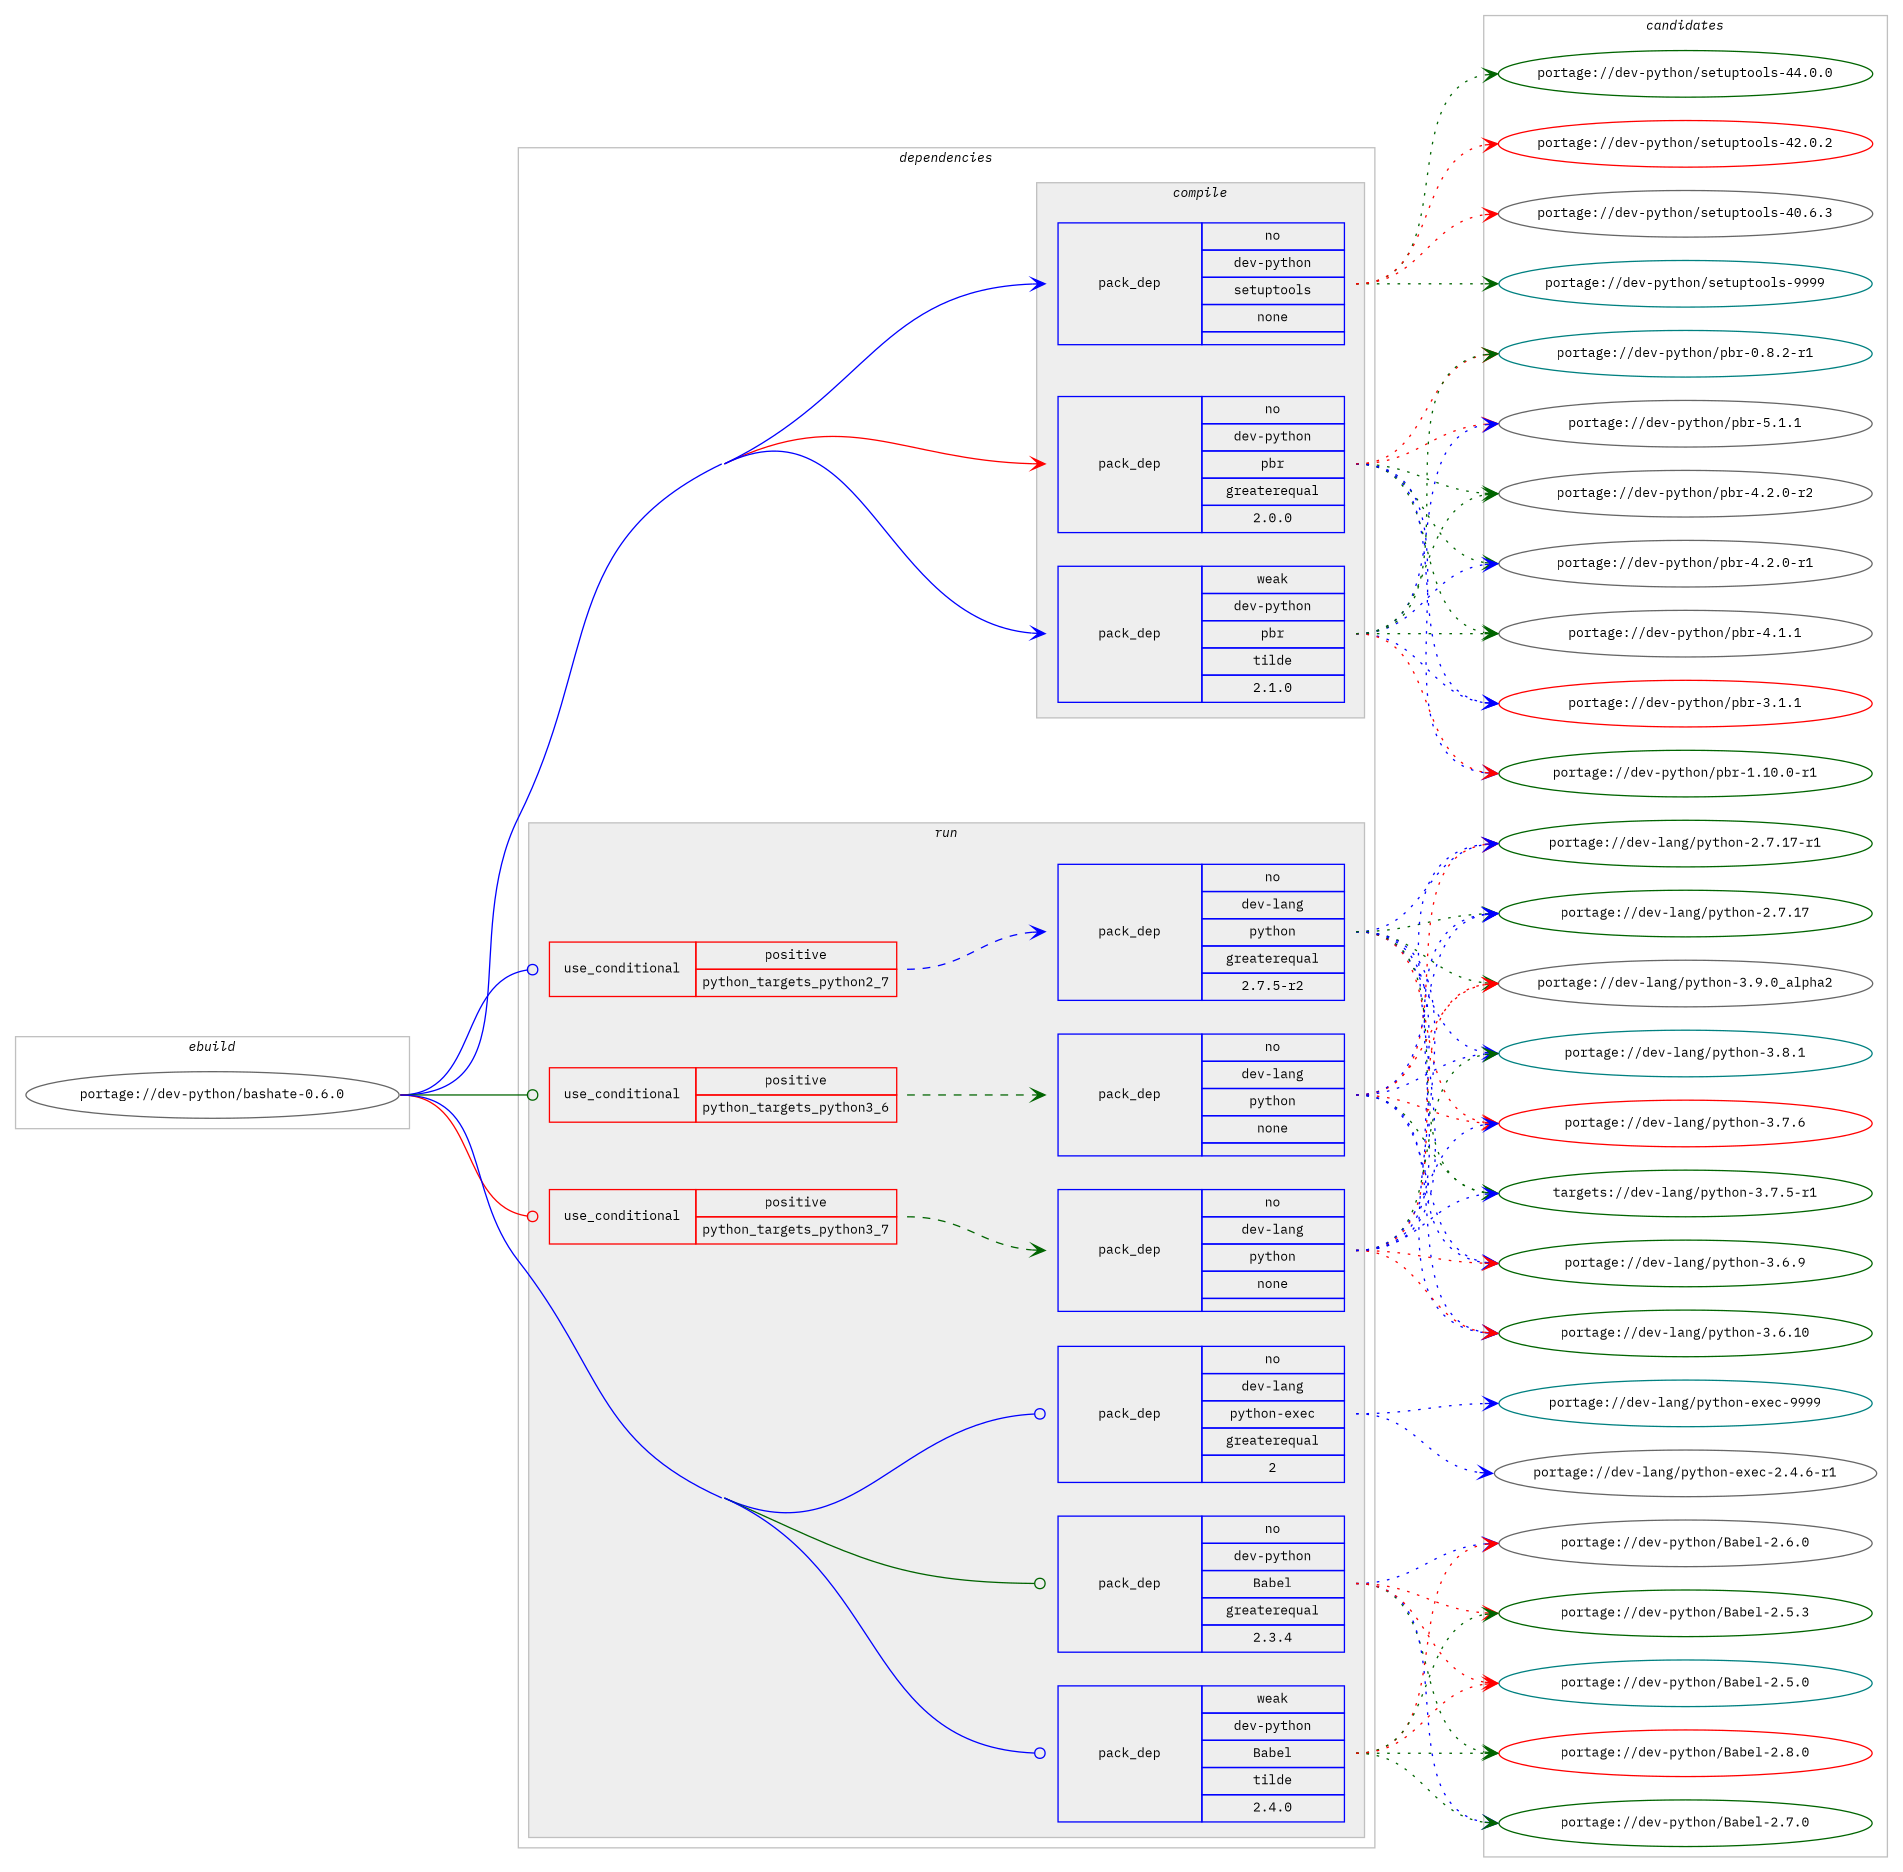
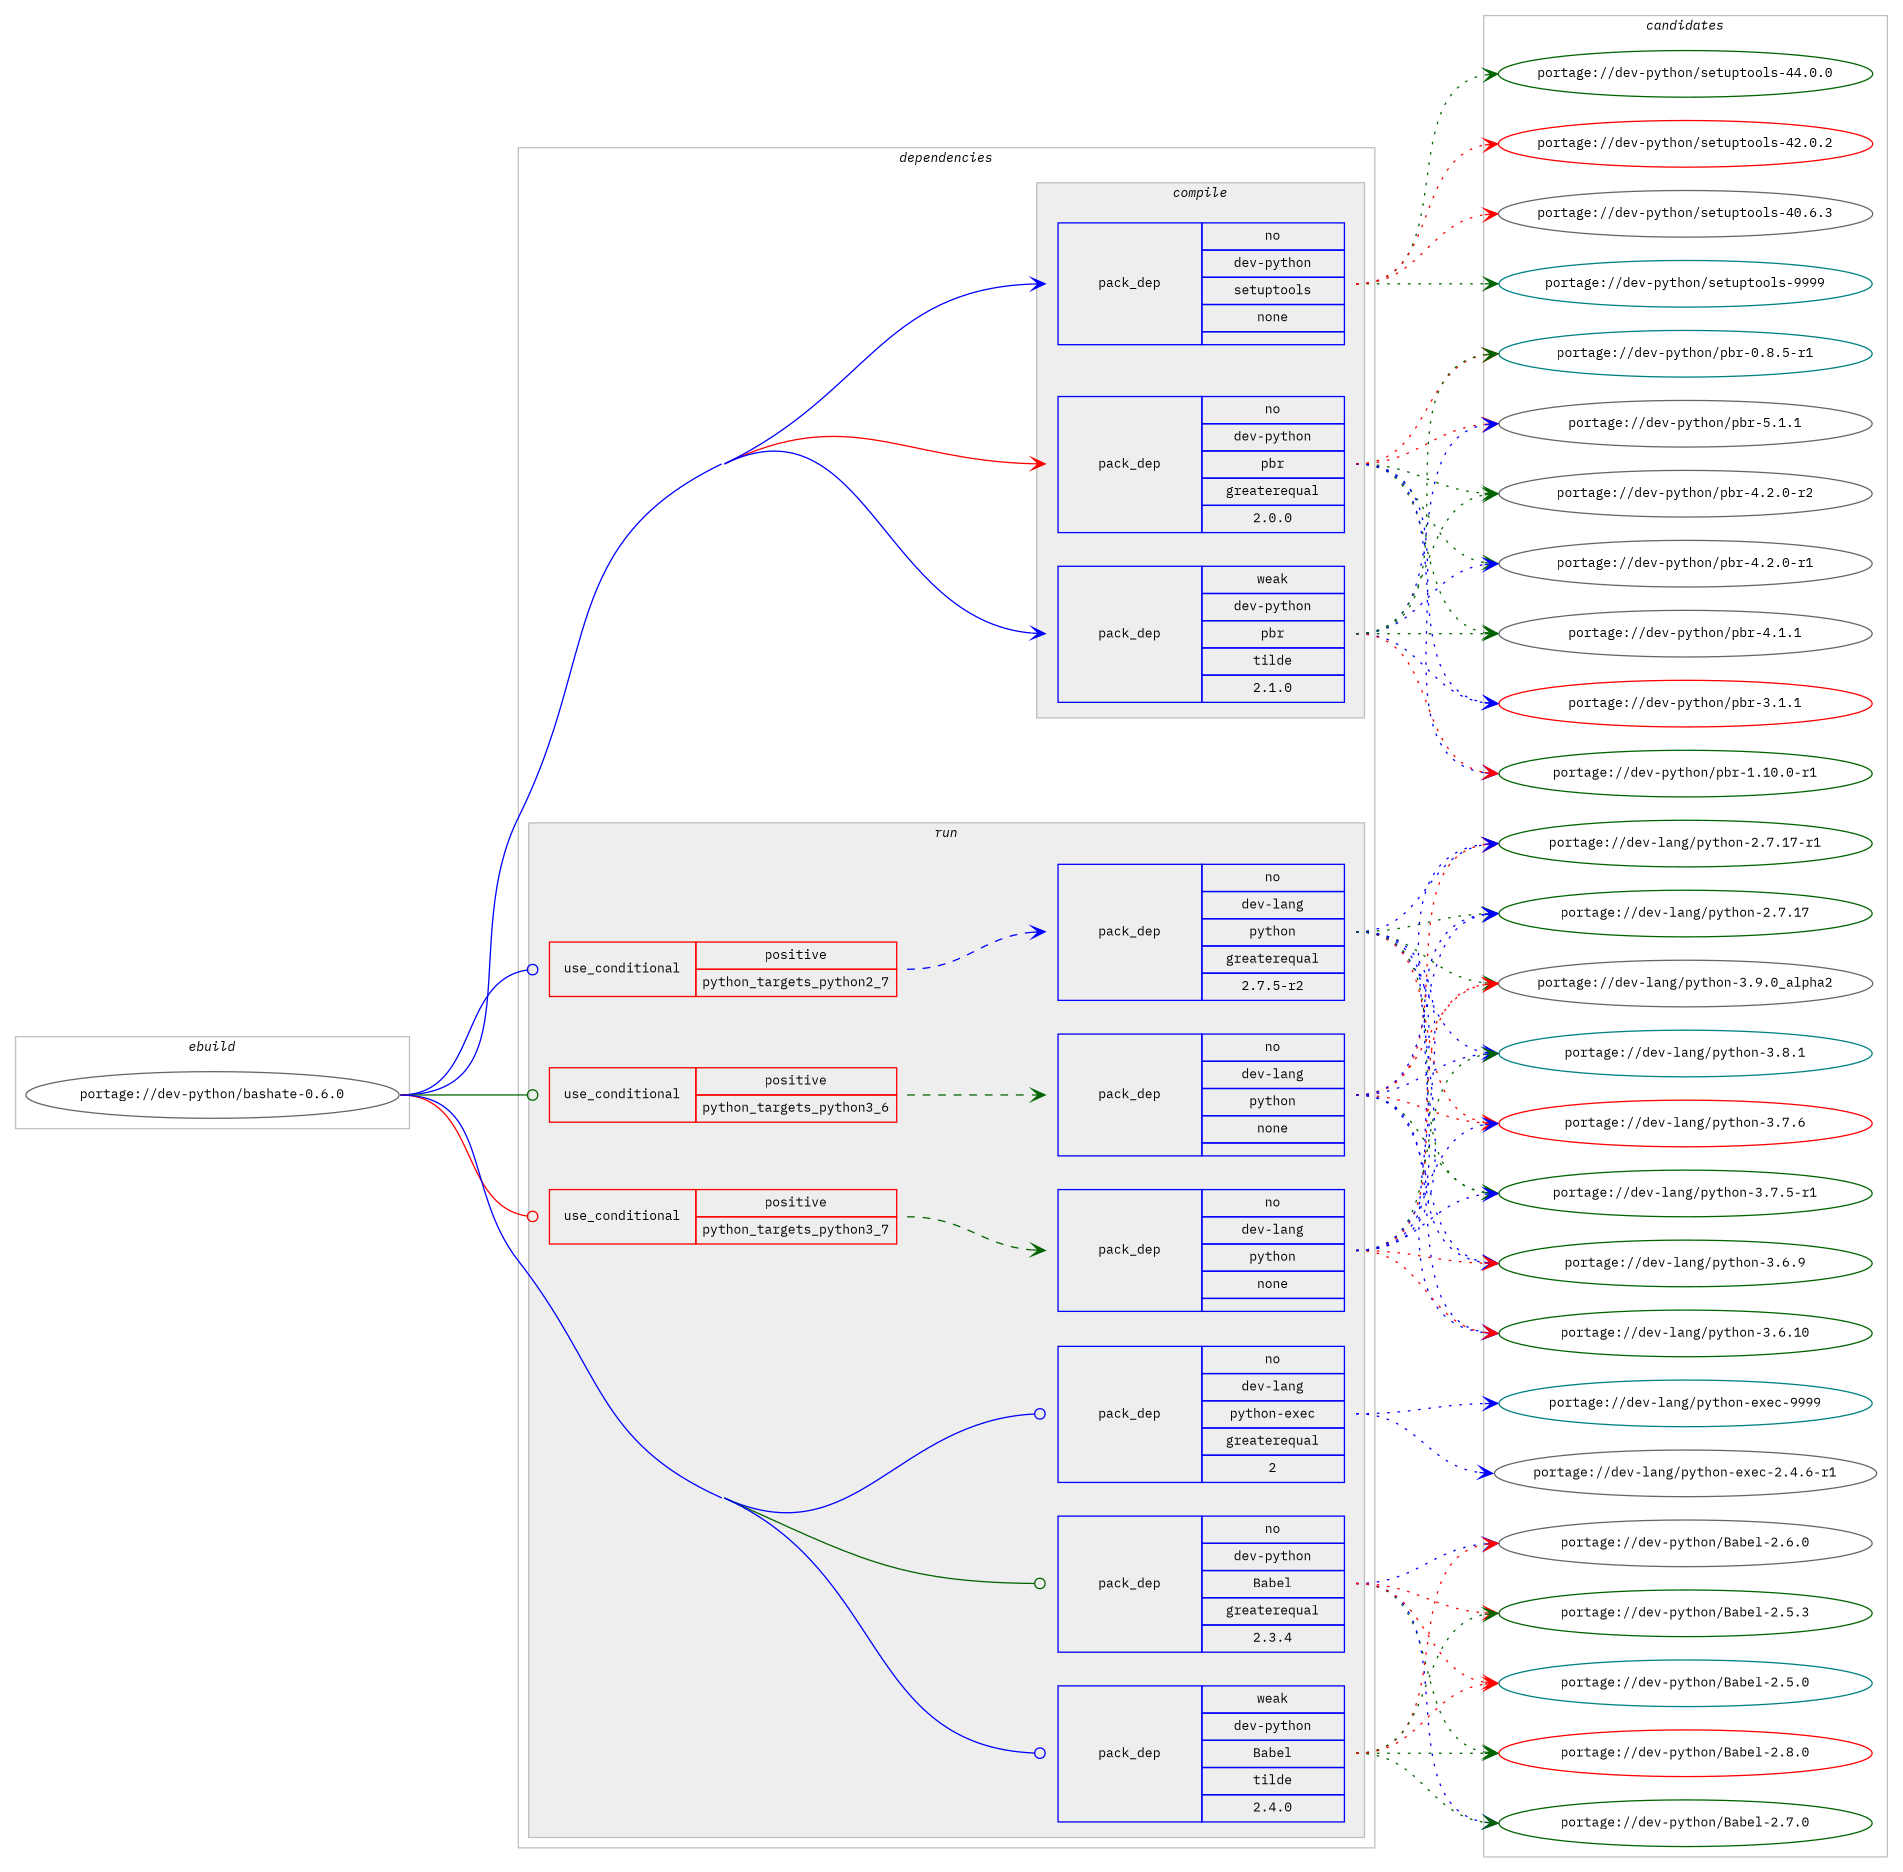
  digraph {
    compound=true
    concentrate=true
    fontname="IBM Plex Mono"
    fontsize=10
    newrank=true
    rankdir=LR
    ranksep=1.5
    node [color=gray40 fontname="IBM Plex Mono" fontsize=10]
    edge [arrowhead=vee color=blue fontname="IBM Plex Mono" headport=w style=dotted tailport=e weight=100]
    n1 [label="portage://dev-python/bashate-0.6.0" width=4]
    n2 [color=blue label=<<TABLE BORDER="0" CELLBORDER="1" CELLSPACING="0" CELLPADDING="4" WIDTH="220"><TR><TD ROWSPAN="6" CELLPADDING="30">pack_dep</TD></TR><TR><TD WIDTH="110">no</TD></TR><TR><TD>dev-python</TD></TR><TR><TD>pbr</TD></TR><TR><TD>greaterequal</TD></TR><TR><TD>2.0.0</TD></TR></TABLE>> shape=none]
    n3 [color=blue label=<<TABLE BORDER="0" CELLBORDER="1" CELLSPACING="0" CELLPADDING="4" WIDTH="220"><TR><TD ROWSPAN="6" CELLPADDING="30">pack_dep</TD></TR><TR><TD WIDTH="110">no</TD></TR><TR><TD>dev-python</TD></TR><TR><TD>setuptools</TD></TR><TR><TD>none</TD></TR><TR><TD></TD></TR></TABLE>> shape=none]
    n4 [color=blue label=<<TABLE BORDER="0" CELLBORDER="1" CELLSPACING="0" CELLPADDING="4" WIDTH="220"><TR><TD ROWSPAN="6" CELLPADDING="30">pack_dep</TD></TR><TR><TD WIDTH="110">weak</TD></TR><TR><TD>dev-python</TD></TR><TR><TD>pbr</TD></TR><TR><TD>tilde</TD></TR><TR><TD>2.1.0</TD></TR></TABLE>> shape=none]
    n5 [color=blue label=<<TABLE BORDER="0" CELLBORDER="1" CELLSPACING="0" CELLPADDING="4" WIDTH="220"><TR><TD ROWSPAN="6" CELLPADDING="30">pack_dep</TD></TR><TR><TD WIDTH="110">no</TD></TR><TR><TD>dev-lang</TD></TR><TR><TD>python</TD></TR><TR><TD>greaterequal</TD></TR><TR><TD>2.7.5-r2</TD></TR></TABLE>> shape=none]
    n6 [color=red label=<<TABLE BORDER="0" CELLBORDER="1" CELLSPACING="0" CELLPADDING="4"><TR><TD ROWSPAN="3" CELLPADDING="10">use_conditional</TD></TR><TR><TD>positive</TD></TR><TR><TD>python_targets_python2_7</TD></TR></TABLE>> shape=none]
    n7 [color=blue label=<<TABLE BORDER="0" CELLBORDER="1" CELLSPACING="0" CELLPADDING="4" WIDTH="220"><TR><TD ROWSPAN="6" CELLPADDING="30">pack_dep</TD></TR><TR><TD WIDTH="110">no</TD></TR><TR><TD>dev-lang</TD></TR><TR><TD>python</TD></TR><TR><TD>none</TD></TR><TR><TD></TD></TR></TABLE>> shape=none]
    n8 [color=red label=<<TABLE BORDER="0" CELLBORDER="1" CELLSPACING="0" CELLPADDING="4"><TR><TD ROWSPAN="3" CELLPADDING="10">use_conditional</TD></TR><TR><TD>positive</TD></TR><TR><TD>python_targets_python3_6</TD></TR></TABLE>> shape=none]
    n9 [color=blue label=<<TABLE BORDER="0" CELLBORDER="1" CELLSPACING="0" CELLPADDING="4" WIDTH="220"><TR><TD ROWSPAN="6" CELLPADDING="30">pack_dep</TD></TR><TR><TD WIDTH="110">no</TD></TR><TR><TD>dev-lang</TD></TR><TR><TD>python</TD></TR><TR><TD>none</TD></TR><TR><TD></TD></TR></TABLE>> shape=none]
    n10 [color=red label=<<TABLE BORDER="0" CELLBORDER="1" CELLSPACING="0" CELLPADDING="4"><TR><TD ROWSPAN="3" CELLPADDING="10">use_conditional</TD></TR><TR><TD>positive</TD></TR><TR><TD>python_targets_python3_7</TD></TR></TABLE>> shape=none]
    n11 [color=blue label=<<TABLE BORDER="0" CELLBORDER="1" CELLSPACING="0" CELLPADDING="4" WIDTH="220"><TR><TD ROWSPAN="6" CELLPADDING="30">pack_dep</TD></TR><TR><TD WIDTH="110">no</TD></TR><TR><TD>dev-lang</TD></TR><TR><TD>python-exec</TD></TR><TR><TD>greaterequal</TD></TR><TR><TD>2</TD></TR></TABLE>> shape=none]
    n12 [color=blue label=<<TABLE BORDER="0" CELLBORDER="1" CELLSPACING="0" CELLPADDING="4" WIDTH="220"><TR><TD ROWSPAN="6" CELLPADDING="30">pack_dep</TD></TR><TR><TD WIDTH="110">no</TD></TR><TR><TD>dev-python</TD></TR><TR><TD>Babel</TD></TR><TR><TD>greaterequal</TD></TR><TR><TD>2.3.4</TD></TR></TABLE>> shape=none]
    n13 [color=blue label=<<TABLE BORDER="0" CELLBORDER="1" CELLSPACING="0" CELLPADDING="4" WIDTH="220"><TR><TD ROWSPAN="6" CELLPADDING="30">pack_dep</TD></TR><TR><TD WIDTH="110">weak</TD></TR><TR><TD>dev-python</TD></TR><TR><TD>Babel</TD></TR><TR><TD>tilde</TD></TR><TR><TD>2.4.0</TD></TR></TABLE>> shape=none]
    n14 [label="portage://dev-python/pbr-5.1.1" width=4]
    n15 [label="portage://dev-python/pbr-4.2.0-r2" width=4]
    n16 [label="portage://dev-python/pbr-4.2.0-r1" width=4]
    n17 [label="portage://dev-python/pbr-4.1.1" width=4]
    n18 [color=red label="portage://dev-python/pbr-3.1.1" width=4]
    n19 [color=darkgreen label="portage://dev-python/pbr-1.10.0-r1" width=4]
-   n20 [color=teal label="portage://dev-python/pbr-0.8.2-r1" width=4]
+   n20 [color=teal label="portage://dev-python/pbr-0.8.5-r1" width=4]
    n21 [color=teal label="portage://dev-python/setuptools-9999" width=4]
    n22 [color=darkgreen label="portage://dev-python/setuptools-44.0.0" width=4]
    n23 [color=red label="portage://dev-python/setuptools-42.0.2" width=4]
    n24 [label="portage://dev-python/setuptools-40.6.3" width=4]
    n25 [label="portage://dev-lang/python-3.9.0_alpha2" width=4]
    n26 [color=teal label="portage://dev-lang/python-3.8.1" width=4]
    n27 [color=red label="portage://dev-lang/python-3.7.6" width=4]
-   n28 [color=darkgreen label="targets://dev-lang/python-3.7.5-r1" width=4]
+   n28 [color=darkgreen label="portage://dev-lang/python-3.7.5-r1" width=4]
    n29 [color=darkgreen label="portage://dev-lang/python-3.6.9" width=4]
    n30 [color=darkgreen label="portage://dev-lang/python-3.6.10" width=4]
    n31 [color=darkgreen label="portage://dev-lang/python-2.7.17-r1" width=4]
    n32 [color=darkgreen label="portage://dev-lang/python-2.7.17" width=4]
    n33 [color=teal label="portage://dev-lang/python-exec-9999" width=4]
    n34 [label="portage://dev-lang/python-exec-2.4.6-r1" width=4]
    n35 [color=red label="portage://dev-python/Babel-2.8.0" width=4]
    n36 [color=darkgreen label="portage://dev-python/Babel-2.7.0" width=4]
    n37 [label="portage://dev-python/Babel-2.6.0" width=4]
    n38 [color=darkgreen label="portage://dev-python/Babel-2.5.3" width=4]
    n39 [color=teal label="portage://dev-python/Babel-2.5.0" width=4]
    subgraph cluster_1 {
      color=gray
      label=<<i>ebuild</i>>
      n1
    }
    subgraph cluster_2 {
      color=gray
      label=<<i>dependencies</i>>
      subgraph cluster_3 {
        color=gray
        fillcolor="#eeeeee"
        label=<<i>compile</i>>
        style=filled
        subgraph sub_4 {
          color=gray
          fillcolor="#eeeeee"
          label=<<i>compile</i>>
          style=filled
          n2
        }
        subgraph sub_5 {
          color=gray
          fillcolor="#eeeeee"
          label=<<i>compile</i>>
          style=filled
          n3
        }
        subgraph sub_6 {
          color=gray
          fillcolor="#eeeeee"
          label=<<i>compile</i>>
          style=filled
          n4
        }
      }
      subgraph cluster_7 {
        color=gray
        fillcolor="#eeeeee"
        label=<<i>compile and run</i>>
        style=filled
      }
      subgraph cluster_8 {
        color=gray
        fillcolor="#eeeeee"
        label=<<i>run</i>>
        style=filled
        subgraph sub_9 {
          color=gray
          fillcolor="#eeeeee"
          label=<<i>run</i>>
          style=filled
          n6
          subgraph sub_10 {
            color=gray
            fillcolor="#eeeeee"
            label=<<i>run</i>>
            style=filled
            n5
          }
        }
        subgraph sub_11 {
          color=gray
          fillcolor="#eeeeee"
          label=<<i>run</i>>
          style=filled
          n8
          subgraph sub_12 {
            color=gray
            fillcolor="#eeeeee"
            label=<<i>run</i>>
            style=filled
            n7
          }
        }
        subgraph sub_13 {
          color=gray
          fillcolor="#eeeeee"
          label=<<i>run</i>>
          style=filled
          n10
          subgraph sub_14 {
            color=gray
            fillcolor="#eeeeee"
            label=<<i>run</i>>
            style=filled
            n9
          }
        }
        subgraph sub_15 {
          color=gray
          fillcolor="#eeeeee"
          label=<<i>run</i>>
          style=filled
          n11
        }
        subgraph sub_16 {
          color=gray
          fillcolor="#eeeeee"
          label=<<i>run</i>>
          style=filled
          n12
        }
        subgraph sub_17 {
          color=gray
          fillcolor="#eeeeee"
          label=<<i>run</i>>
          style=filled
          n13
        }
      }
    }
    subgraph cluster_18 {
      color=gray
      label=<<i>candidates</i>>
      rank=same
      subgraph sub_19 {
        color=black
        label=<<i>candidates</i>>
        nodesep=1
        rank=same
        n14
        n15
        n16
        n17
        n18
        n19
        n20
      }
      subgraph sub_20 {
        color=black
        label=<<i>candidates</i>>
        nodesep=1
        rank=same
        n21
        n22
        n23
        n24
      }
      subgraph sub_21 {
        color=black
        label=<<i>candidates</i>>
        nodesep=1
        rank=same
        n25
        n26
        n27
        n28
        n29
        n30
        n31
        n32
      }
      subgraph sub_22 {
        color=black
        label=<<i>candidates</i>>
        nodesep=1
        rank=same
        n14
        n15
        n16
        n17
        n18
        n19
        n20
      }
      subgraph sub_23 {
        color=black
        label=<<i>candidates</i>>
        nodesep=1
        rank=same
        n25
        n26
        n27
        n28
        n29
        n30
        n31
        n32
      }
      subgraph sub_24 {
        color=black
        label=<<i>candidates</i>>
        nodesep=1
        rank=same
        n25
        n26
        n27
        n28
        n29
        n30
        n31
        n32
      }
      subgraph sub_25 {
        color=black
        label=<<i>candidates</i>>
        nodesep=1
        rank=same
        n33
        n34
      }
      subgraph sub_26 {
        color=black
        label=<<i>candidates</i>>
        nodesep=1
        rank=same
        n35
        n36
        n37
        n38
        n39
      }
      subgraph sub_27 {
        color=black
        label=<<i>candidates</i>>
        nodesep=1
        rank=same
        n35
        n36
        n37
        n38
        n39
      }
    }
    n1 -> n2 [color=red style=solid weight=20]
    n1 -> n3 [style=solid weight=20]
    n1 -> n4 [style=solid weight=20]
    n1 -> n6 [arrowhead=odot style=solid weight=20]
    n1 -> n8 [arrowhead=odot color=darkgreen style=solid weight=20]
    n1 -> n10 [arrowhead=odot color=red style=solid weight=20]
    n1 -> n11 [arrowhead=odot style=solid weight=20]
    n1 -> n12 [arrowhead=odot color=darkgreen style=solid weight=20]
    n1 -> n13 [arrowhead=odot style=solid weight=20]
    n2 -> n14 [color=red]
    n2 -> n15 [color=darkgreen]
    n2 -> n16 [color=darkgreen]
    n2 -> n17 [color=darkgreen]
    n2 -> n18
    n2 -> n19
    n2 -> n20 [color=red]
    n3 -> n21 [color=darkgreen]
    n3 -> n22 [color=darkgreen]
    n3 -> n23 [color=red]
    n3 -> n24 [color=red]
    n4 -> n14
    n4 -> n15 [color=darkgreen]
    n4 -> n16
    n4 -> n17 [color=darkgreen]
    n4 -> n18
    n4 -> n19 [color=red]
    n4 -> n20 [color=darkgreen]
    n5 -> n25 [color=darkgreen]
    n5 -> n26
    n5 -> n27 [color=red]
    n5 -> n28 [color=darkgreen]
    n5 -> n29
    n5 -> n30
    n5 -> n31
    n5 -> n32 [color=darkgreen]
    n6 -> n5 [style=dashed weight=20]
    n7 -> n25 [color=red]
    n7 -> n26
    n7 -> n27 [color=red]
    n7 -> n28 [color=darkgreen]
    n7 -> n29
    n7 -> n30
    n7 -> n31 [color=red]
    n7 -> n32
    n8 -> n7 [color=darkgreen style=dashed weight=20]
    n9 -> n25 [color=red]
    n9 -> n26 [color=darkgreen]
    n9 -> n27
    n9 -> n28
    n9 -> n29 [color=red]
    n9 -> n30 [color=red]
    n9 -> n31
    n9 -> n32
    n10 -> n9 [color=darkgreen style=dashed weight=20]
    n11 -> n33
    n11 -> n34
    n12 -> n35 [color=darkgreen]
    n12 -> n36
    n12 -> n37
    n12 -> n38 [color=red]
    n12 -> n39 [color=red]
    n13 -> n35 [color=darkgreen]
    n13 -> n36 [color=darkgreen]
    n13 -> n37 [color=red]
    n13 -> n38 [color=darkgreen]
    n13 -> n39 [color=red]
  }
